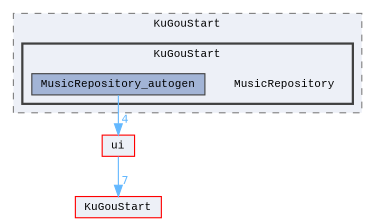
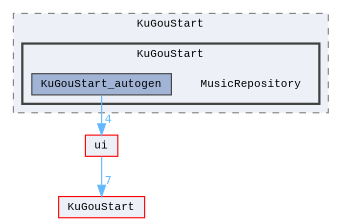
  digraph {
    compound=true
    fontname="Liberation Mono"
    node [fontname="Liberation Mono" fontsize=10 shape=box color=red fillcolor="#edf0f7" style=filled]
    edge [color=steelblue1 fontcolor=steelblue1 fontname="Liberation Mono" fontsize=10 labeldistance=1.5 labelfontname=Helvetica labelfontsize=10]
    n1 [height=0.2 label=MusicRepository shape=plaintext width=0.4 color="" fillcolor="" style=""]
-   n2 [color=grey25 fillcolor="#a2b4d6" height=0.2 label=MusicRepository_autogen width=0.4]
+   n2 [color=grey25 fillcolor="#a2b4d6" height=0.2 label=KuGouStart_autogen width=0.4]
    n3 [height=0.2 label=ui width=0.4]
    n4 [height=0.2 label=KuGouStart width=0.4]
    subgraph cluster_1 {
      bgcolor="#edf0f7"
      fontsize=10
      label=KuGouStart
      pencolor=grey50
      style="filled,dashed"
      subgraph cluster_2 {
        bgcolor="#edf0f7"
        fontsize=10
        label=KuGouStart
        pencolor=grey25
        style="filled,bold"
        n1
        n2
      }
    }
    n2 -> n3 [headlabel=4]
    n3 -> n4 [headlabel=7]
  }
